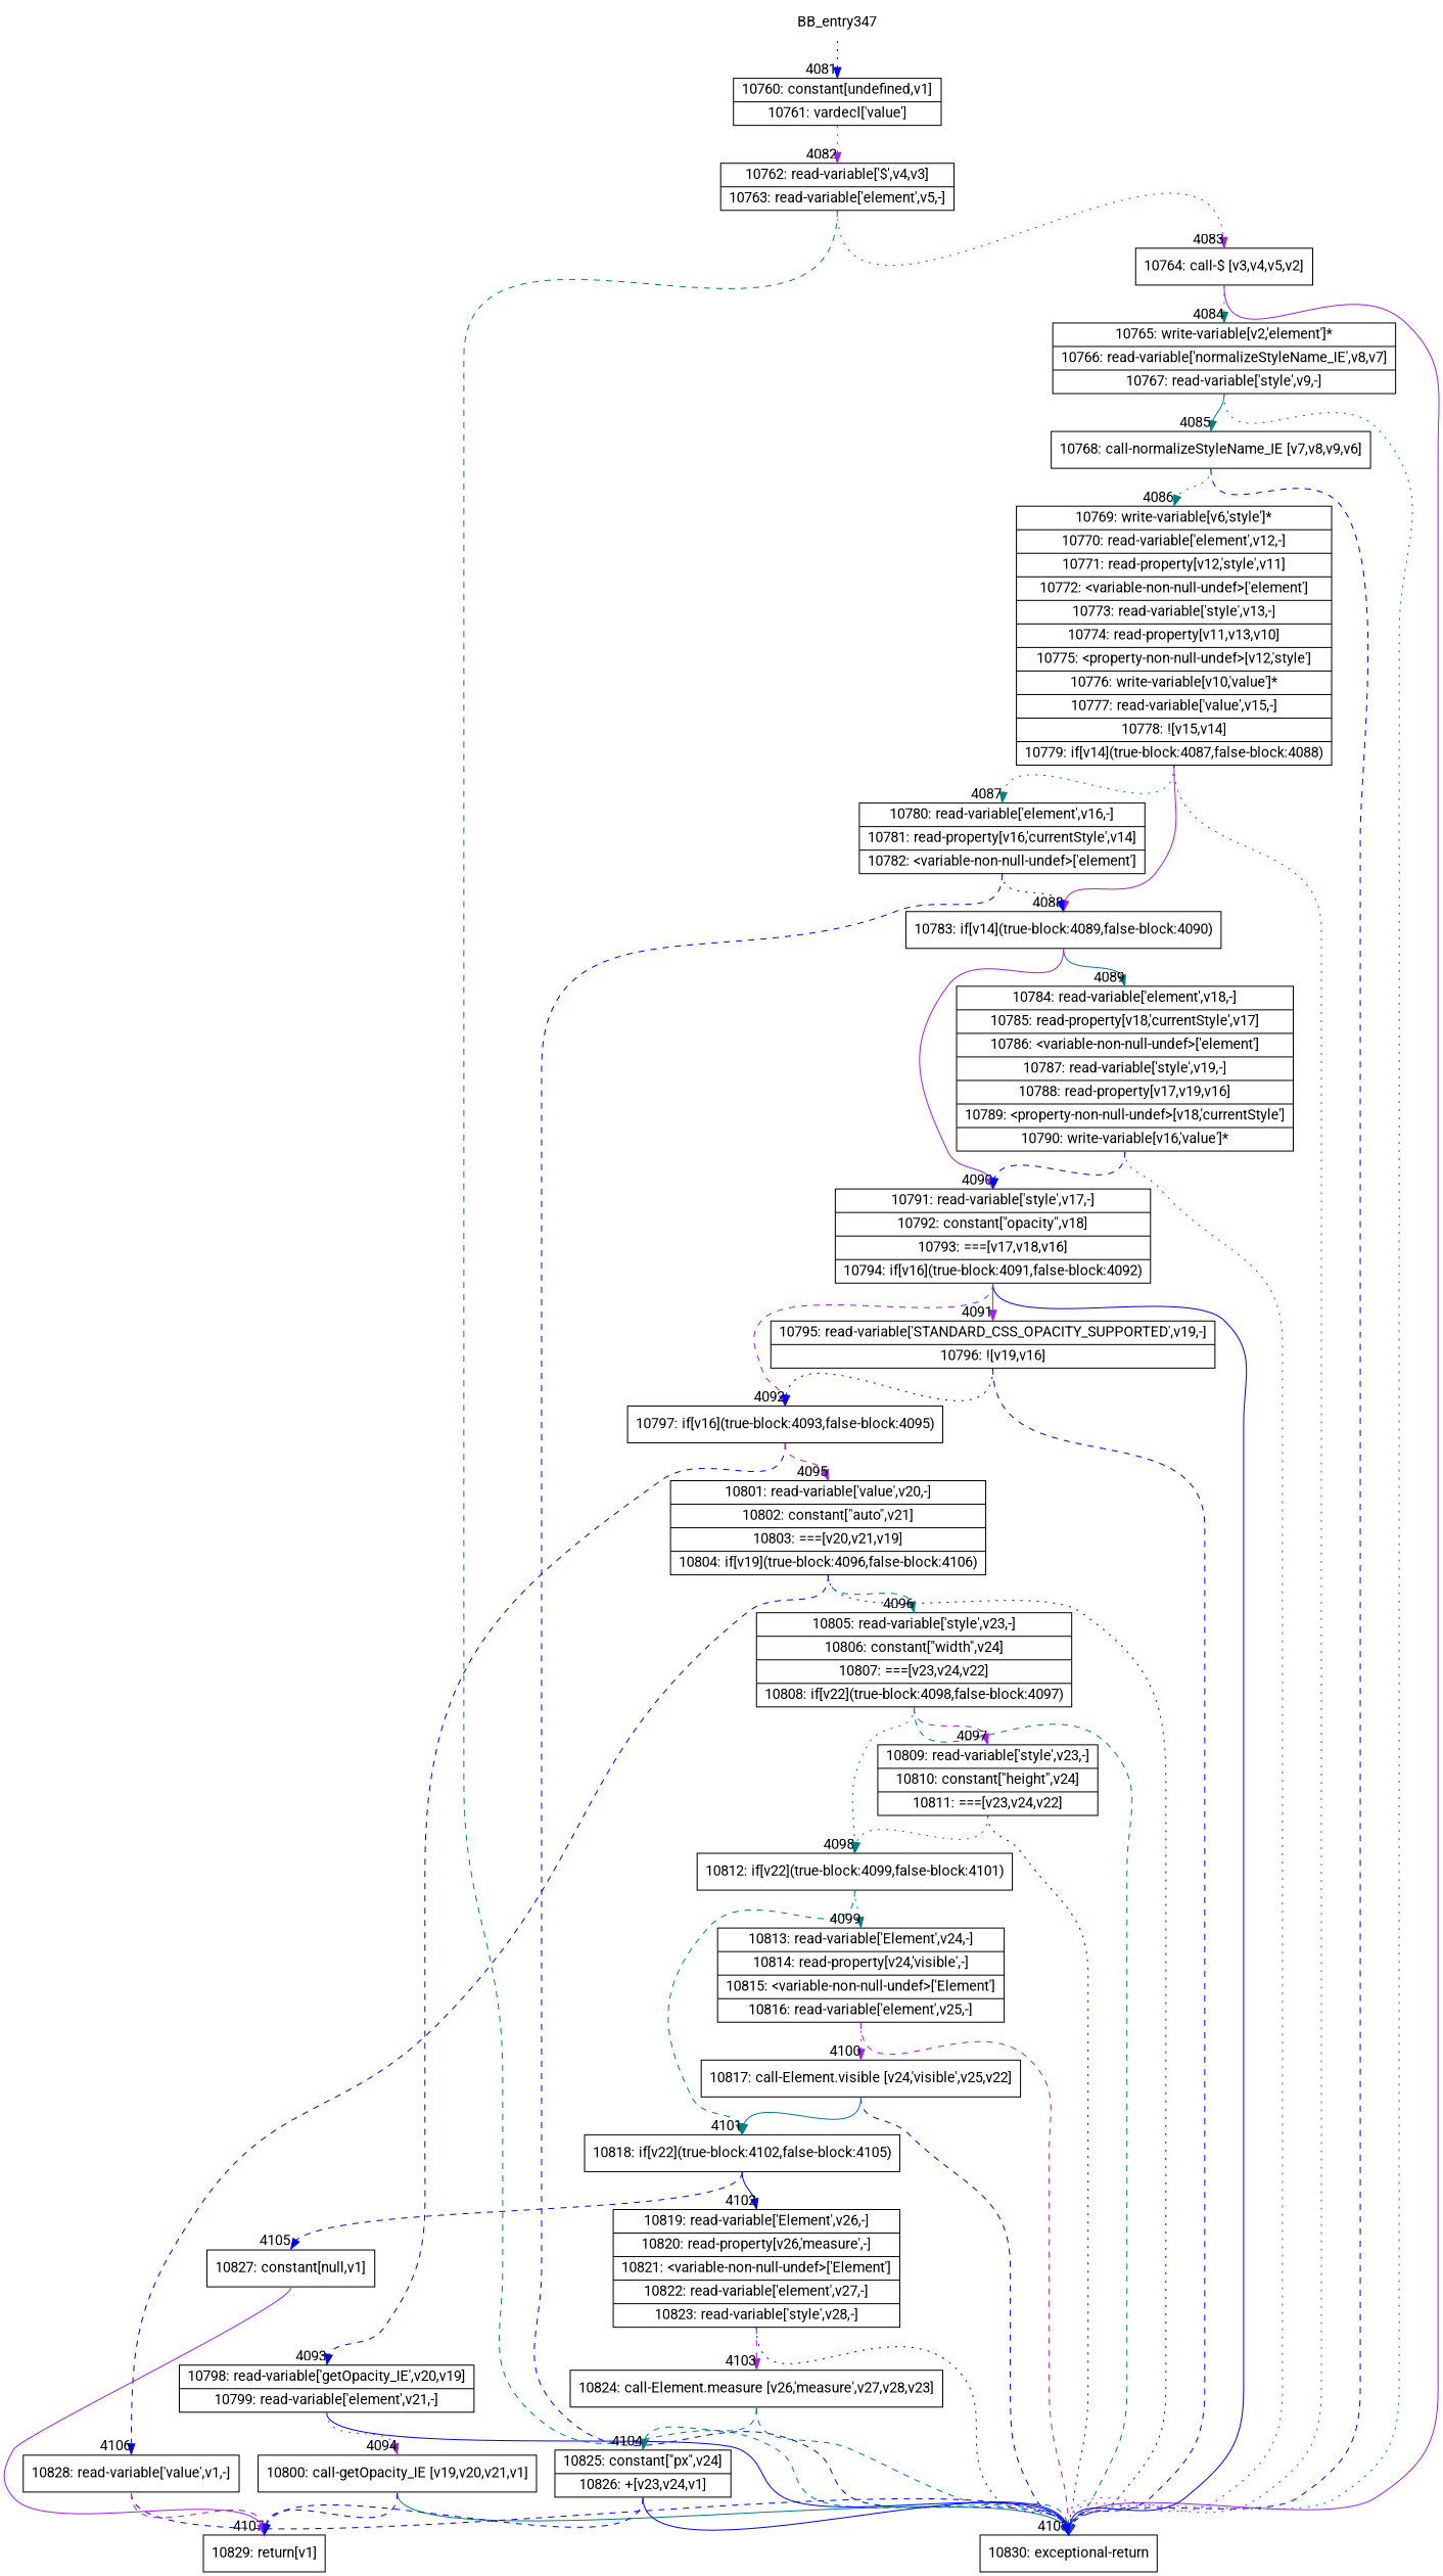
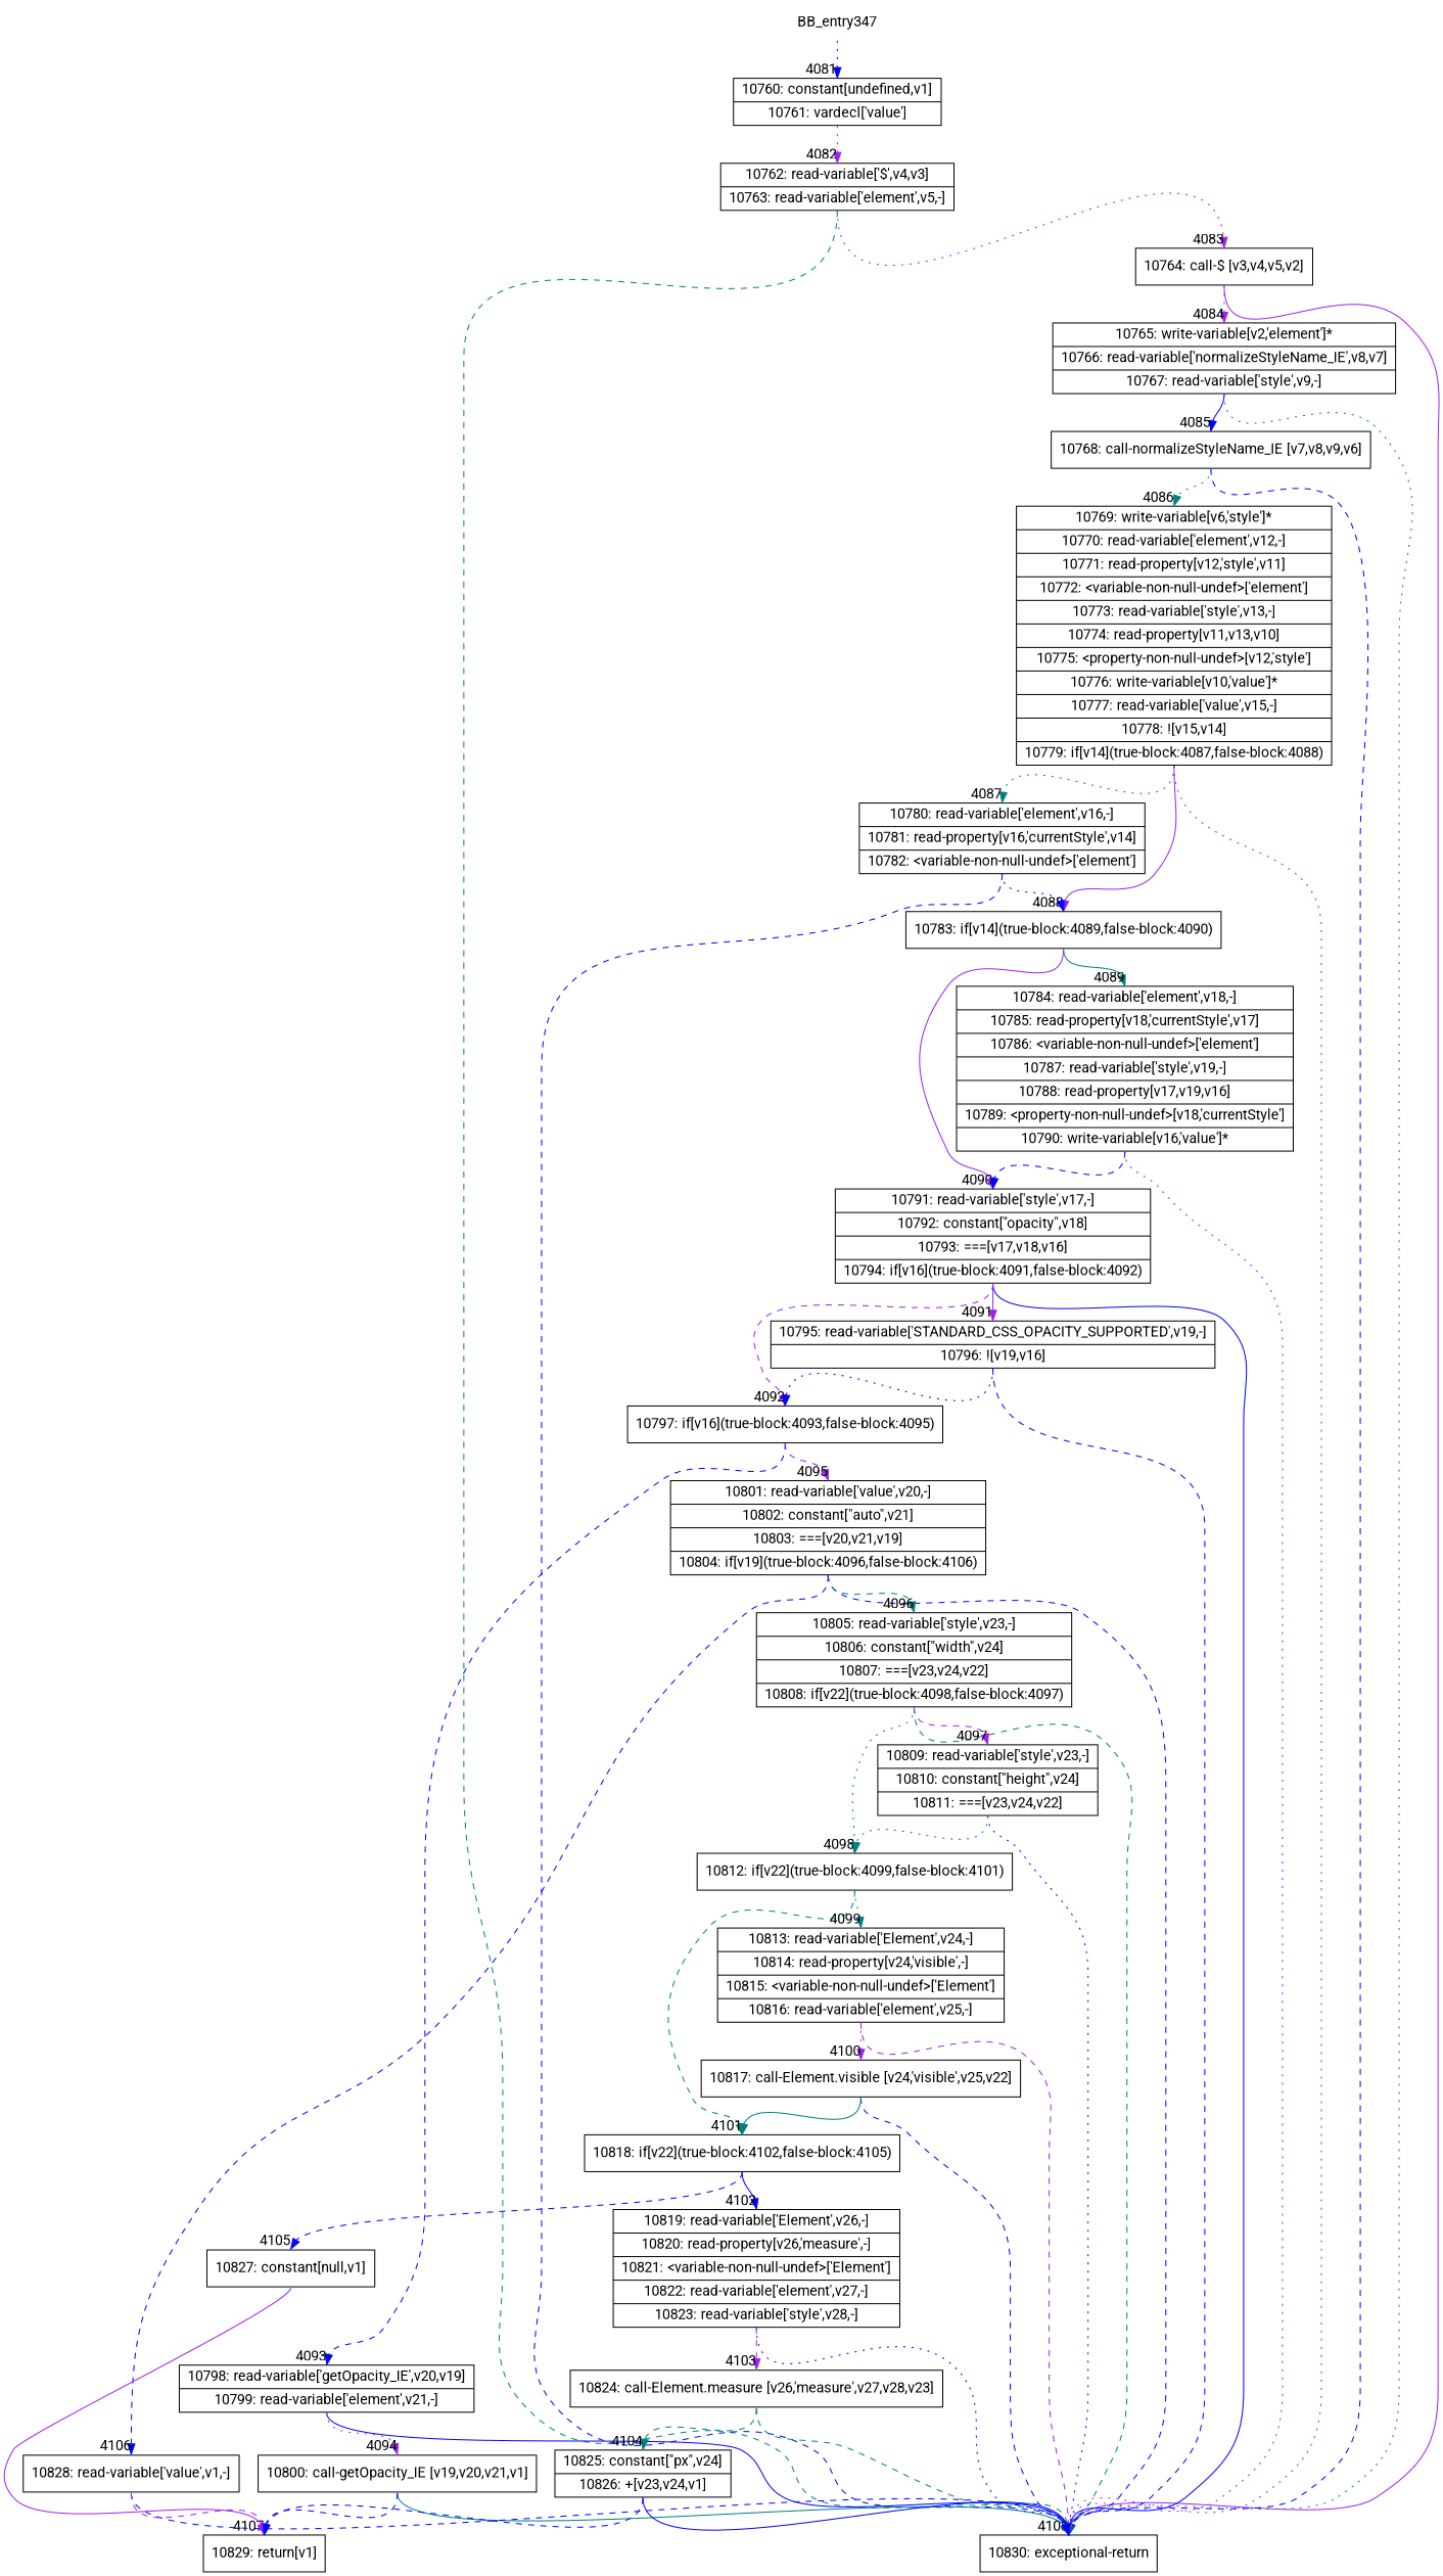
  digraph {
    fontname=Roboto
    rankdir=TD
    node [fontname=Roboto shape=record]
    edge [color=blue fontname=Roboto headport=n style=dashed tailport=s]
    n1 [label=BB_entry347 shape=none]
    n2 [label="{10760: constant[undefined,v1]|10761: vardecl['value']}"]
    n3 [label="{10762: read-variable['$',v4,v3]|10763: read-variable['element',v5,-]}"]
    n4 [label="{10764: call-$ [v3,v4,v5,v2]}"]
    n5 [label="{10830: exceptional-return}"]
    n6 [label="{10765: write-variable[v2,'element']*|10766: read-variable['normalizeStyleName_IE',v8,v7]|10767: read-variable['style',v9,-]}"]
    n7 [label="{10768: call-normalizeStyleName_IE [v7,v8,v9,v6]}"]
    n8 [label="{10769: write-variable[v6,'style']*|10770: read-variable['element',v12,-]|10771: read-property[v12,'style',v11]|10772: \<variable-non-null-undef\>['element']|10773: read-variable['style',v13,-]|10774: read-property[v11,v13,v10]|10775: \<property-non-null-undef\>[v12,'style']|10776: write-variable[v10,'value']*|10777: read-variable['value',v15,-]|10778: ![v15,v14]|10779: if[v14](true-block:4087,false-block:4088)}"]
    n9 [label="{10783: if[v14](true-block:4089,false-block:4090)}"]
    n10 [label="{10780: read-variable['element',v16,-]|10781: read-property[v16,'currentStyle',v14]|10782: \<variable-non-null-undef\>['element']}"]
    n11 [label="{10784: read-variable['element',v18,-]|10785: read-property[v18,'currentStyle',v17]|10786: \<variable-non-null-undef\>['element']|10787: read-variable['style',v19,-]|10788: read-property[v17,v19,v16]|10789: \<property-non-null-undef\>[v18,'currentStyle']|10790: write-variable[v16,'value']*}"]
    n12 [label="{10791: read-variable['style',v17,-]|10792: constant[\"opacity\",v18]|10793: ===[v17,v18,v16]|10794: if[v16](true-block:4091,false-block:4092)}"]
    n13 [label="{10797: if[v16](true-block:4093,false-block:4095)}"]
    n14 [label="{10795: read-variable['STANDARD_CSS_OPACITY_SUPPORTED',v19,-]|10796: ![v19,v16]}"]
    n15 [label="{10798: read-variable['getOpacity_IE',v20,v19]|10799: read-variable['element',v21,-]}"]
    n16 [label="{10801: read-variable['value',v20,-]|10802: constant[\"auto\",v21]|10803: ===[v20,v21,v19]|10804: if[v19](true-block:4096,false-block:4106)}"]
    n17 [label="{10800: call-getOpacity_IE [v19,v20,v21,v1]}"]
    n18 [label="{10805: read-variable['style',v23,-]|10806: constant[\"width\",v24]|10807: ===[v23,v24,v22]|10808: if[v22](true-block:4098,false-block:4097)}"]
    n19 [label="{10828: read-variable['value',v1,-]}"]
    n20 [label="{10829: return[v1]}"]
    n21 [label="{10812: if[v22](true-block:4099,false-block:4101)}"]
    n22 [label="{10809: read-variable['style',v23,-]|10810: constant[\"height\",v24]|10811: ===[v23,v24,v22]}"]
    n23 [label="{10818: if[v22](true-block:4102,false-block:4105)}"]
    n24 [label="{10813: read-variable['Element',v24,-]|10814: read-property[v24,'visible',-]|10815: \<variable-non-null-undef\>['Element']|10816: read-variable['element',v25,-]}"]
    n25 [label="{10819: read-variable['Element',v26,-]|10820: read-property[v26,'measure',-]|10821: \<variable-non-null-undef\>['Element']|10822: read-variable['element',v27,-]|10823: read-variable['style',v28,-]}"]
    n26 [label="{10827: constant[null,v1]}"]
    n27 [label="{10817: call-Element.visible [v24,'visible',v25,v22]}"]
    n28 [label="{10824: call-Element.measure [v26,'measure',v27,v28,v23]}"]
    n29 [label="{10825: constant[\"px\",v24]|10826: +[v23,v24,v1]}"]
    n1 -> n2 [headlabel="    4081" style=dotted]
    n2 -> n3 [color=purple headlabel="      4082" style=dotted]
    n3 -> n4 [color=purple headlabel="      4083" style=dotted]
    n3 -> n5 [color=teal headlabel="      4108"]
    n4 -> n5 [color=purple style=solid]
-   n4 -> n6 [color=teal headlabel="      4084" style=dotted]
+   n4 -> n6 [color=purple headlabel="      4084" style=dotted]
    n6 -> n5 [color=teal style=dotted]
-   n6 -> n7 [color=teal headlabel="      4085" style=solid]
+   n6 -> n7 [headlabel="      4085" style=solid]
    n7 -> n5
    n7 -> n8 [color=teal headlabel="      4086" style=dotted]
    n8 -> n5 [color=purple style=dotted]
    n8 -> n9 [color=purple headlabel="      4088" style=solid]
    n8 -> n10 [color=teal headlabel="      4087" style=dotted]
    n9 -> n11 [color=teal headlabel="      4089" style=solid]
    n9 -> n12 [color=purple headlabel="      4090" style=solid]
    n10 -> n5
    n10 -> n9 [style=dotted]
    n11 -> n5 [color=purple style=dotted]
    n11 -> n12
    n12 -> n5 [style=solid]
    n12 -> n13 [color=purple headlabel="      4092"]
    n12 -> n14 [color=purple headlabel="      4091" style=solid]
    n13 -> n15 [headlabel="      4093"]
    n13 -> n16 [color=purple headlabel="      4095"]
    n14 -> n5
    n14 -> n13 [style=dotted]
    n15 -> n5 [style=solid]
    n15 -> n17 [color=purple headlabel="      4094" style=dotted]
-   n16 -> n5 [style=dotted]
+   n16 -> n5
    n16 -> n18 [color=teal headlabel="      4096"]
    n16 -> n19 [headlabel="      4106"]
    n17 -> n5 [color=teal style=solid]
    n17 -> n20 [headlabel="      4107"]
    n18 -> n5 [color=teal]
    n18 -> n21 [color=teal headlabel="      4098" style=dotted]
    n18 -> n22 [color=purple headlabel="      4097"]
    n19 -> n5
    n19 -> n20 [color=purple]
    n21 -> n23 [color=teal headlabel="      4101"]
    n21 -> n24 [color=teal headlabel="      4099" style=dotted]
    n22 -> n5 [style=dotted]
    n22 -> n21 [color=teal style=dotted]
    n23 -> n25 [headlabel="      4102" style=solid]
    n23 -> n26 [headlabel="      4105"]
    n24 -> n5 [color=purple]
    n24 -> n27 [color=purple headlabel="      4100" style=dotted]
    n25 -> n5 [style=dotted]
    n25 -> n28 [color=purple headlabel="      4103"]
    n26 -> n20 [color=purple style=solid]
    n27 -> n5
    n27 -> n23 [color=teal style=solid]
    n28 -> n5 [color=teal]
    n28 -> n29 [color=teal headlabel="      4104"]
    n29 -> n5 [style=solid]
    n29 -> n20
  }
